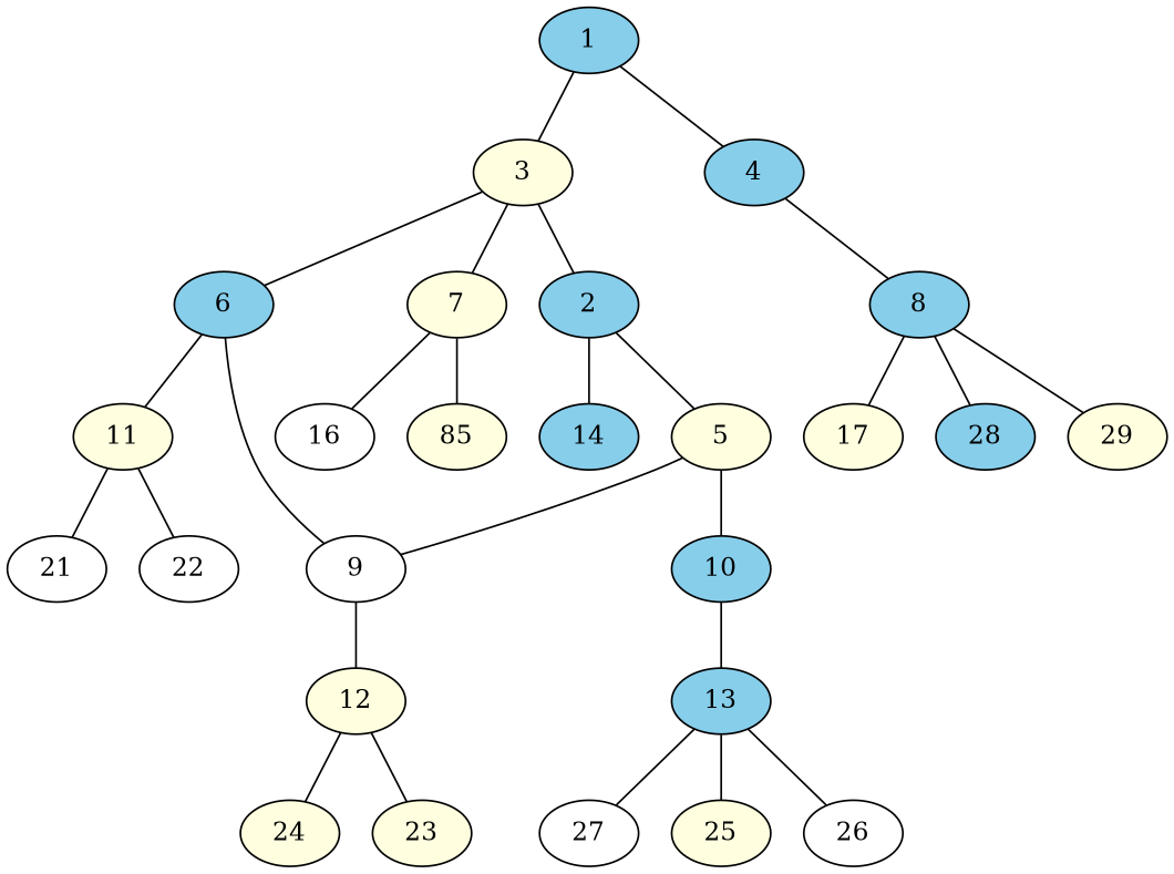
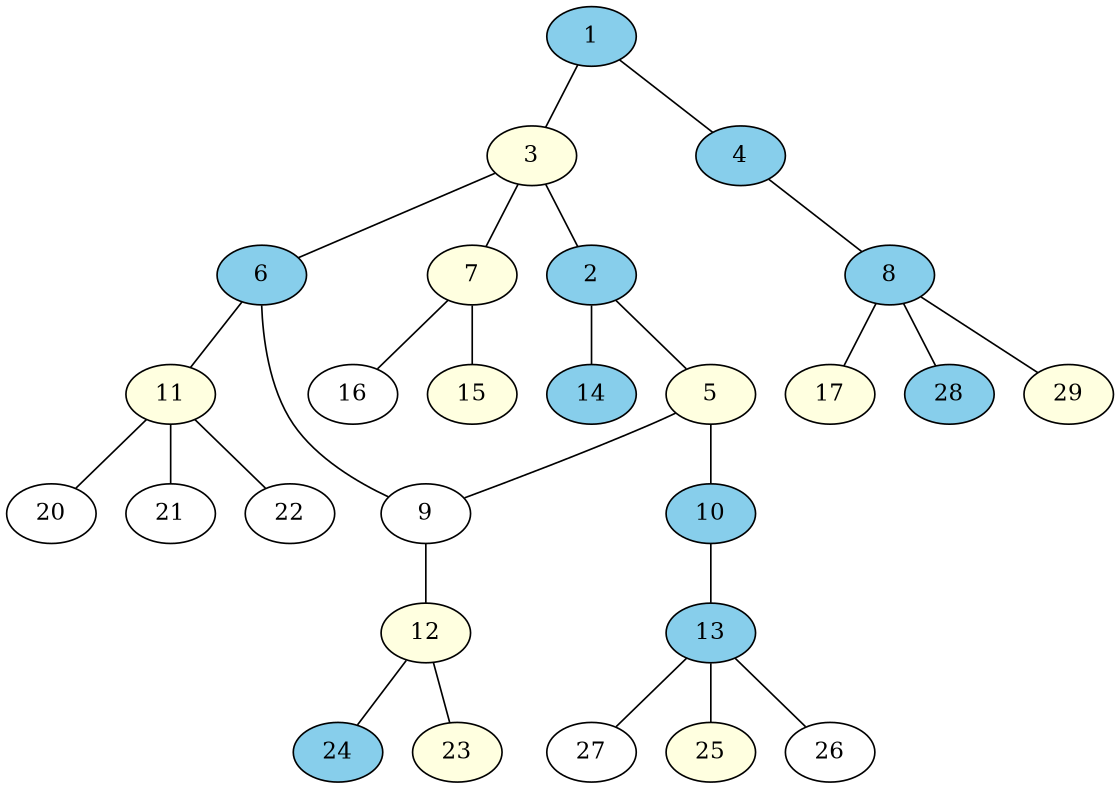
  graph {
    node [chem=H fillcolor=lightyellow style=filled]
    edge [valence=1]
    1 [chem=C fillcolor=skyblue]
    3 [chem=C]
    4 [chem=S fillcolor=skyblue]
    2 [chem=C fillcolor=skyblue]
    5 [chem=C]
    14 [fillcolor=skyblue]
    6 [chem=C fillcolor=skyblue]
    7 [chem=N]
    8 [chem=C fillcolor=skyblue]
    9 [chem=C fillcolor=white]
    10 [chem=S fillcolor=skyblue]
    11 [chem=C]
-   15 [label=85]
+   15
    16 [fillcolor=white]
    17
    n16 [fillcolor=skyblue label=28]
    n17 [label=29]
    12 [chem=N]
    13 [chem=C fillcolor=skyblue]
+   20 [fillcolor=white]
    21 [fillcolor=white]
    22 [fillcolor=white]
    23
-   24
+   24 [fillcolor=skyblue]
    25
    26 [fillcolor=white]
    27 [fillcolor=white]
    1 -- 3
    1 -- 4
    3 -- 2 [valence=2]
    3 -- 6 [valence=2]
    3 -- 7
    4 -- 8
    2 -- 5
    2 -- 14
    5 -- 9 [valence=2]
    5 -- 10
    6 -- 9
    6 -- 11
    7 -- 15
    7 -- 16
    8 -- 17
    8 -- n16
    8 -- n17
    9 -- 12
    10 -- 13
+   11 -- 20
    11 -- 21
    11 -- 22
    12 -- 23
    12 -- 24
    13 -- 25
    13 -- 26
    13 -- 27
  }
